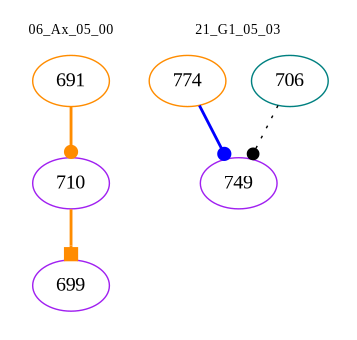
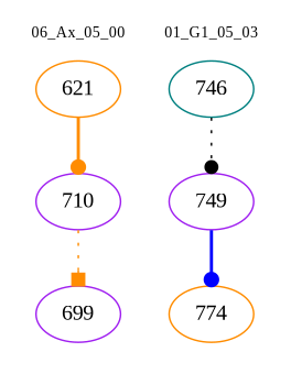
  digraph {
    fontname="Liberation Serif"
    node [color=purple fontname="Liberation Serif"]
    edge [arrowhead=dot color=darkorange fontname="Liberation Serif" style=bold]
-   n1 [color=darkorange label=691]
+   n1 [color=darkorange label=621]
    n2 [label=710]
    n3 [label=699]
-   n4 [color=teal label=706]
+   n4 [color=teal label=746]
    n5 [label=749]
    n6 [color=darkorange label=774]
    subgraph cluster_1 {
      color=white
      fontsize=10
      label="06_Ax_05_00"
      n1
      n2
      n3
    }
    subgraph cluster_2 {
      color=white
      fontsize=10
-     label="21_G1_05_03"
+     label="01_G1_05_03"
      n4
      n5
      n6
    }
    n1 -> n2
-   n2 -> n3 [arrowhead=box]
+   n2 -> n3 [arrowhead=box style=dotted]
    n4 -> n5 [color=black style=dotted]
-   n6 -> n5 [color=blue]
+   n5 -> n6 [color=blue]
  }
